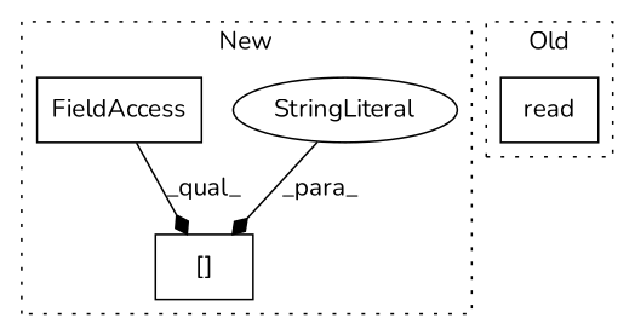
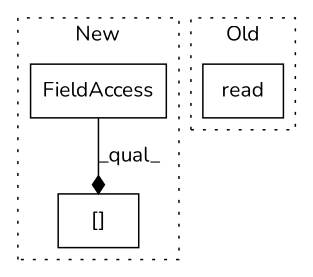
  digraph {
    fontname=Nunito
    node [shape=box fontname=Nunito]
    edge [arrowhead=diamond fontname=Nunito]
    n1 [a=2 l="11,1" label="[]" s="4288,4312"]
-   n2 [a=45 l=13 label=StringLiteral s=4299 shape=ellipse]
    n3 [a=22 l=10 label=FieldAccess s=4288]
    n4 [a=32 l=6 label=read s=4460]
    subgraph cluster_1 {
      label=New
      style=dotted
      n1
-     n2
      n3
    }
    subgraph cluster_2 {
      label=Old
      style=dotted
      n4
    }
-   n2 -> n1 [label=_para_]
    n3 -> n1 [label=_qual_]
  }
